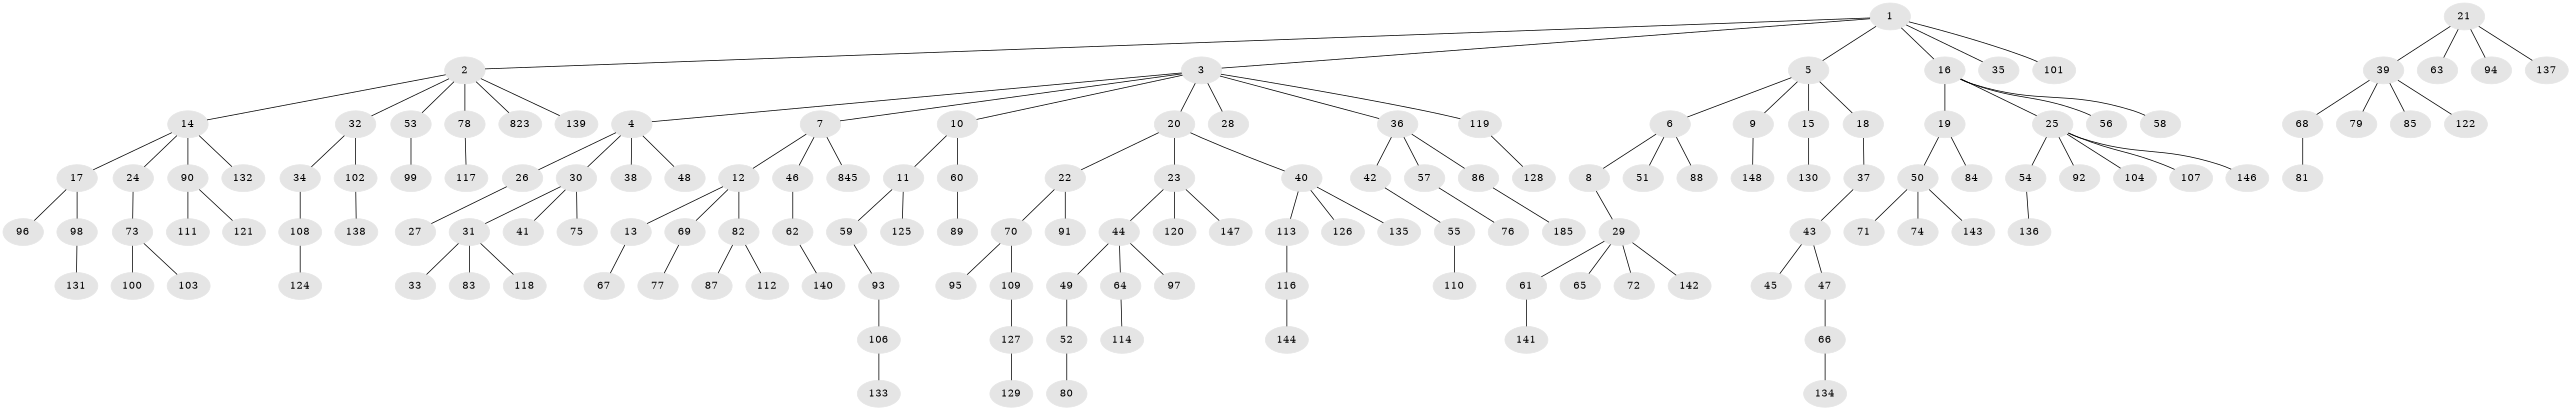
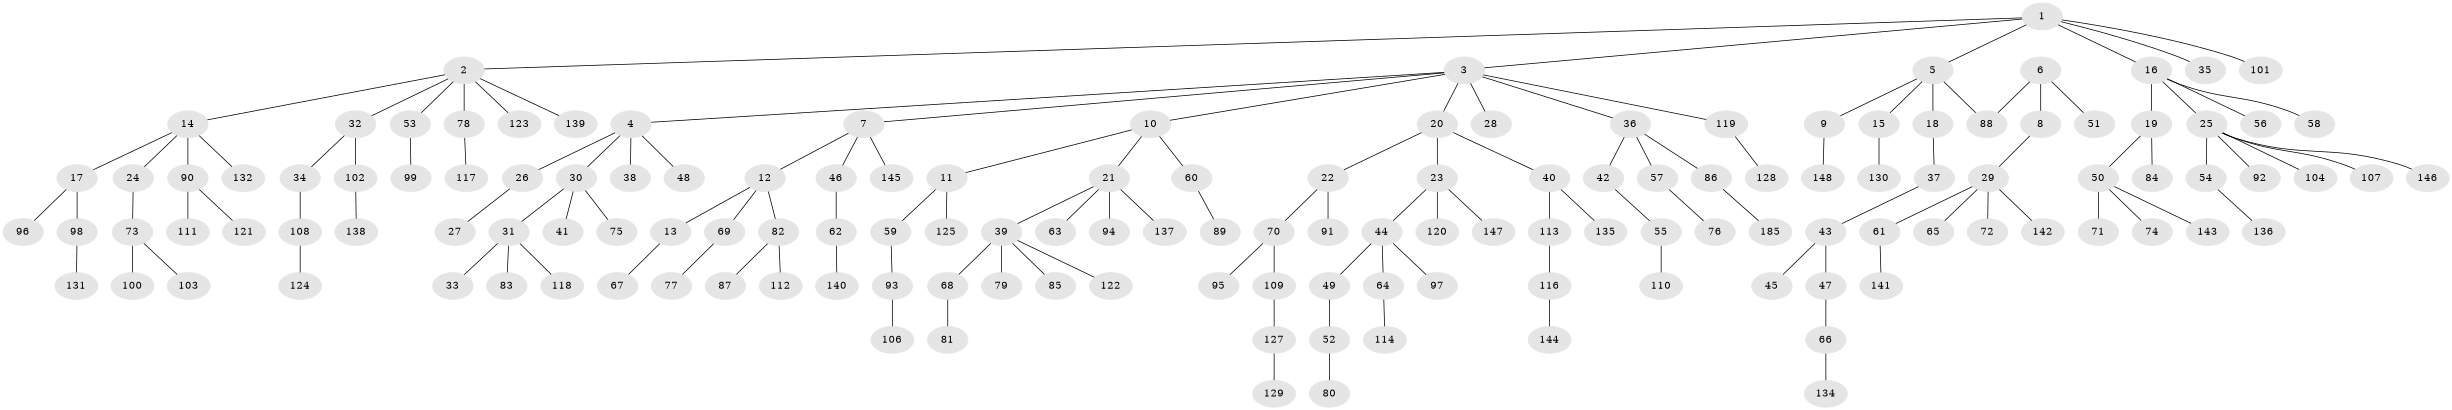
  graph {
    node [color=gray90 style=filled]
    1
    2
    3
    5
    16
    35
    101
    14
    32
    53
    78
-   123 [label=823]
+   123
    139
    4
    7
    10
    20
    28
    36
    119
    6
    9
    15
    18
    19
    25
    56
    58
    17
    24
    90
    132
    34
    102
    99
    117
    26
    30
    38
    48
    12
    46
-   145 [label=845]
+   145
    11
    21
    60
    22
    23
    40
    42
    57
    86
    128
    27
    31
    41
    75
    8
    51
    88
    148
    130
    37
    29
    13
    69
    82
    62
    61
    65
    72
    142
    59
    125
    39
    63
    94
    137
    89
    93
    67
    77
    87
    112
    96
    98
    73
    111
    121
    50
    84
    54
    92
    104
    107
    146
    131
    43
    71
    74
    143
    70
    91
    44
    120
    147
    113
-   126
    135
    68
    79
    85
    122
    95
    109
    49
    64
    97
    100
    103
    136
    141
    33
    83
    118
    108
    138
    124
    55
    76
    n131 [label=185]
    45
    47
    81
    116
    110
    66
    52
    114
    140
    134
    80
    106
    127
-   133
    129
    144
    1 -- 2
    1 -- 3
    1 -- 5
    1 -- 16
    1 -- 35
    1 -- 101
    2 -- 14
    2 -- 32
    2 -- 53
    2 -- 78
    2 -- 123
    2 -- 139
    3 -- 4
    3 -- 7
    3 -- 10
    3 -- 20
    3 -- 28
    3 -- 36
    3 -- 119
-   5 -- 6
+   5 -- 88
    5 -- 9
    5 -- 15
    5 -- 18
    16 -- 19
    16 -- 25
    16 -- 56
    16 -- 58
    14 -- 17
    14 -- 24
    14 -- 90
    14 -- 132
    32 -- 34
    32 -- 102
    53 -- 99
    78 -- 117
    4 -- 26
    4 -- 30
    4 -- 38
    4 -- 48
    7 -- 12
    7 -- 46
    7 -- 145
    10 -- 11
+   10 -- 21
    10 -- 60
    20 -- 22
    20 -- 23
    20 -- 40
    36 -- 42
    36 -- 57
    36 -- 86
    119 -- 128
    6 -- 8
    6 -- 51
    6 -- 88
    9 -- 148
    15 -- 130
    18 -- 37
    19 -- 50
    19 -- 84
    25 -- 54
    25 -- 92
    25 -- 104
    25 -- 107
    25 -- 146
    17 -- 96
    17 -- 98
    24 -- 73
    90 -- 111
    90 -- 121
    34 -- 108
    102 -- 138
    26 -- 27
    30 -- 31
    30 -- 41
    30 -- 75
    12 -- 13
    12 -- 69
    12 -- 82
    46 -- 62
    11 -- 59
    11 -- 125
    21 -- 39
    21 -- 63
    21 -- 94
    21 -- 137
    60 -- 89
    22 -- 70
    22 -- 91
    23 -- 44
    23 -- 120
    23 -- 147
    40 -- 113
-   40 -- 126
    40 -- 135
    42 -- 55
    57 -- 76
    86 -- n131
    31 -- 33
    31 -- 83
    31 -- 118
    8 -- 29
    37 -- 43
    29 -- 61
    29 -- 65
    29 -- 72
    29 -- 142
    13 -- 67
    69 -- 77
    82 -- 87
    82 -- 112
    62 -- 140
    61 -- 141
    59 -- 93
    39 -- 68
    39 -- 79
    39 -- 85
    39 -- 122
    93 -- 106
    98 -- 131
    73 -- 100
    73 -- 103
    50 -- 71
    50 -- 74
    50 -- 143
    54 -- 136
    43 -- 45
    43 -- 47
    70 -- 95
    70 -- 109
    44 -- 49
    44 -- 64
    44 -- 97
    113 -- 116
    68 -- 81
    109 -- 127
    49 -- 52
    64 -- 114
    108 -- 124
    55 -- 110
    47 -- 66
    116 -- 144
    66 -- 134
    52 -- 80
-   106 -- 133
    127 -- 129
  }
